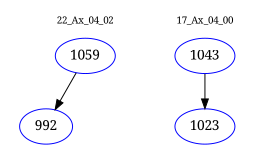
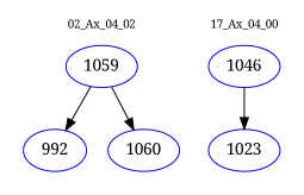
  digraph {
    fontname="Noto Serif"
    node [color=blue fontname="Noto Serif"]
    edge [color=black fontname="Noto Serif"]
    n1 [label=1059]
    n2 [label=992]
-   n4 [label=1043]
+   n3 [label=1060]
+   n4 [label=1046]
    n5 [label=1023]
    subgraph cluster_1 {
      color=white
      fontsize=10
-     label="22_Ax_04_02"
+     label="02_Ax_04_02"
      n1
      n2
+     n3
    }
    subgraph cluster_2 {
      color=white
      fontsize=10
      label="17_Ax_04_00"
      n4
      n5
    }
    n1 -> n2
+   n1 -> n3
    n4 -> n5
  }
